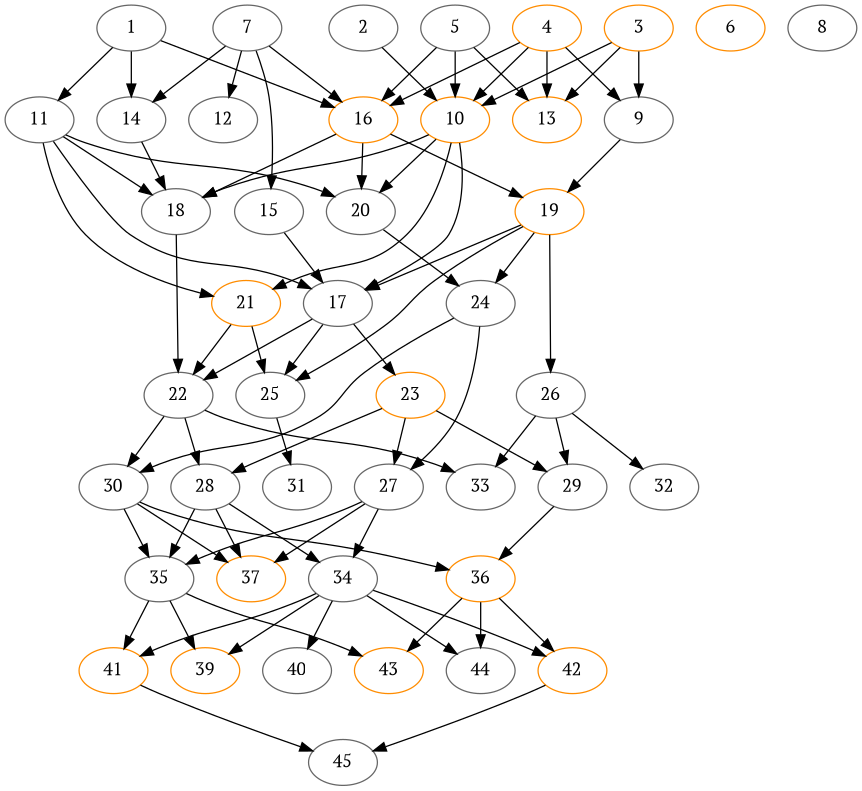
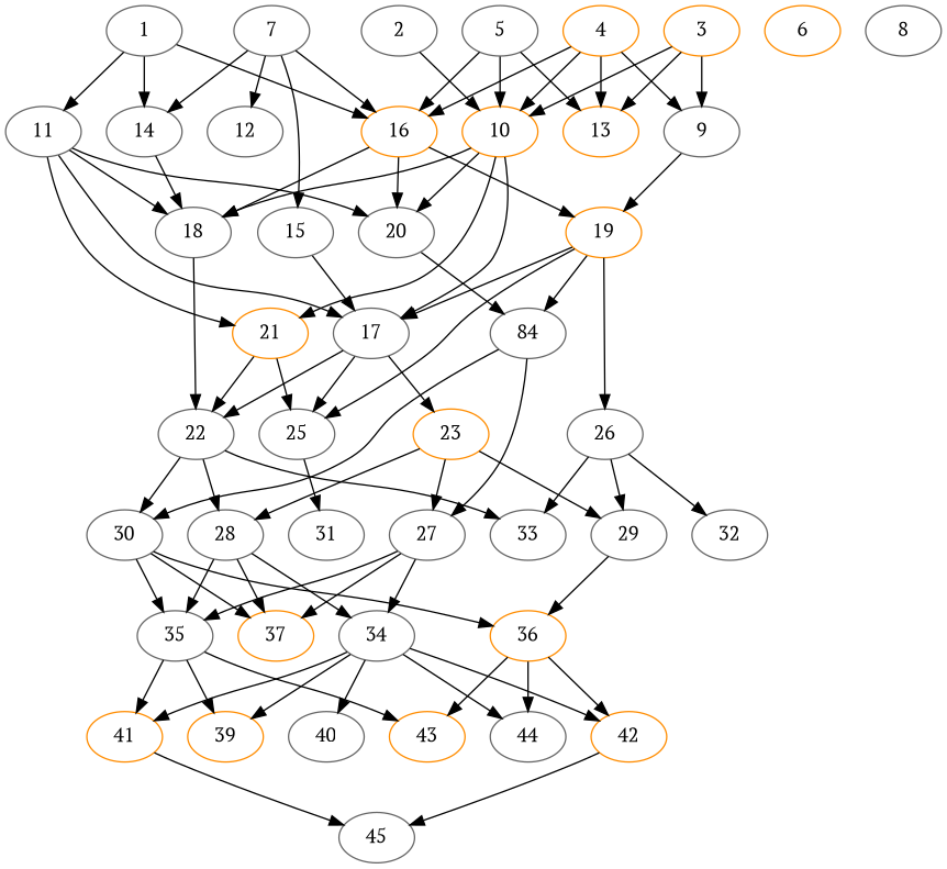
  digraph {
    fontname="PT Serif"
    node [alpha=0.12 color=gray40 fontname="PT Serif"]
    edge [fontname="PT Serif"]
    1 [alpha=0.14 expect_size=15567872]
    11 [alpha=0.06 expect_size=19069952]
    14 [alpha=0.18 expect_size=9853952]
    16 [alpha=0.13 color=darkorange expect_size=50911232]
    17 [alpha=0.14 expect_size=48723968]
    18 [expect_size=8067072]
    20 [alpha=0.09 expect_size=30391296]
    21 [alpha=0.04 color=darkorange expect_size=42236928]
    19 [alpha=0.18 color=darkorange expect_size=9645056]
    22 [expect_size=10084352]
    23 [alpha=0.04 color=darkorange expect_size=37693440]
    25 [alpha=0.10 expect_size=47451136]
-   24 [alpha=0.17 expect_size=5493760]
+   24 [alpha=0.17 expect_size=5493760 label=84]
    26 [alpha=0.19 expect_size=32091136]
    2 [alpha=0.18 expect_size=37373952]
    10 [alpha=0.05 color=darkorange expect_size=44813312]
    3 [alpha=0.04 color=darkorange expect_size=12636160]
    9 [alpha=0.09 expect_size=10678272]
    13 [alpha=0.06 color=darkorange expect_size=46623744]
    4 [alpha=0.13 color=darkorange expect_size=8535040]
    5 [alpha=0.05 expect_size=50934784]
    6 [alpha=0.19 color=darkorange expect_size=45140992]
    7 [alpha=0.03 expect_size=45999104]
    12 [expect_size=51278848]
    15 [alpha=0.13 expect_size=39938048]
    8 [alpha=0.01 expect_size=12957696]
    28 [alpha=0.16 expect_size=49011712]
    30 [alpha=0.17 expect_size=24488960]
    33 [alpha=0.18 expect_size=35145728]
    27 [alpha=0.06 expect_size=15451136]
    29 [alpha=0.08 expect_size=29115392]
    31 [expect_size=44890112]
    32 [alpha=0.06 expect_size=6275072]
    34 [expect_size=44525568]
    35 [alpha=0.01 expect_size=37706752]
    37 [alpha=0.15 color=darkorange expect_size=10891264]
    36 [alpha=0.09 color=darkorange expect_size=13196288]
    39 [color=darkorange expect_size=14143488]
    40 [expect_size=32851968]
    41 [alpha=0.08 color=darkorange expect_size=25688064]
    42 [alpha=0.06 color=darkorange expect_size=6478848]
    44 [alpha=0.09 expect_size=17044480]
    43 [alpha=0.17 color=darkorange expect_size=21261312]
    45 [alpha=0.19 expect_size=45626368]
    1 -> 11
    1 -> 14
    1 -> 16
    11 -> 17
    11 -> 18
    11 -> 20
    11 -> 21
    14 -> 18
    16 -> 18
    16 -> 20
    16 -> 19
    17 -> 22
    17 -> 23
    17 -> 25
    18 -> 22
    20 -> 24
    21 -> 22
    21 -> 25
    19 -> 17
    19 -> 25
    19 -> 24
    19 -> 26
    22 -> 28
    22 -> 30
    22 -> 33
    23 -> 28
    23 -> 27
    23 -> 29
    25 -> 31
    24 -> 30
    24 -> 27
    26 -> 33
    26 -> 29
    26 -> 32
    2 -> 10
    10 -> 17
    10 -> 18
    10 -> 20
    10 -> 21
    3 -> 10
    3 -> 9
    3 -> 13
    9 -> 19
    4 -> 16
    4 -> 10
    4 -> 9
    4 -> 13
    5 -> 16
    5 -> 10
    5 -> 13
    7 -> 14
    7 -> 16
    7 -> 12
    7 -> 15
    15 -> 17
    28 -> 34
    28 -> 35
    28 -> 37
    30 -> 35
    30 -> 37
    30 -> 36
    27 -> 34
    27 -> 35
    27 -> 37
    29 -> 36
    34 -> 39
    34 -> 40
    34 -> 41
    34 -> 42
    34 -> 44
    35 -> 39
    35 -> 41
    35 -> 43
    36 -> 42
    36 -> 44
    36 -> 43
    41 -> 45
    42 -> 45
  }
